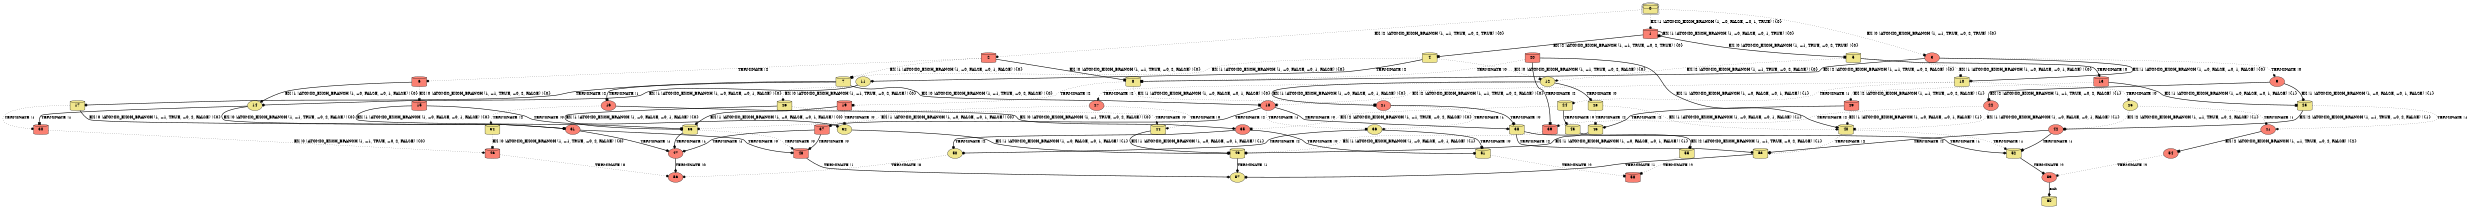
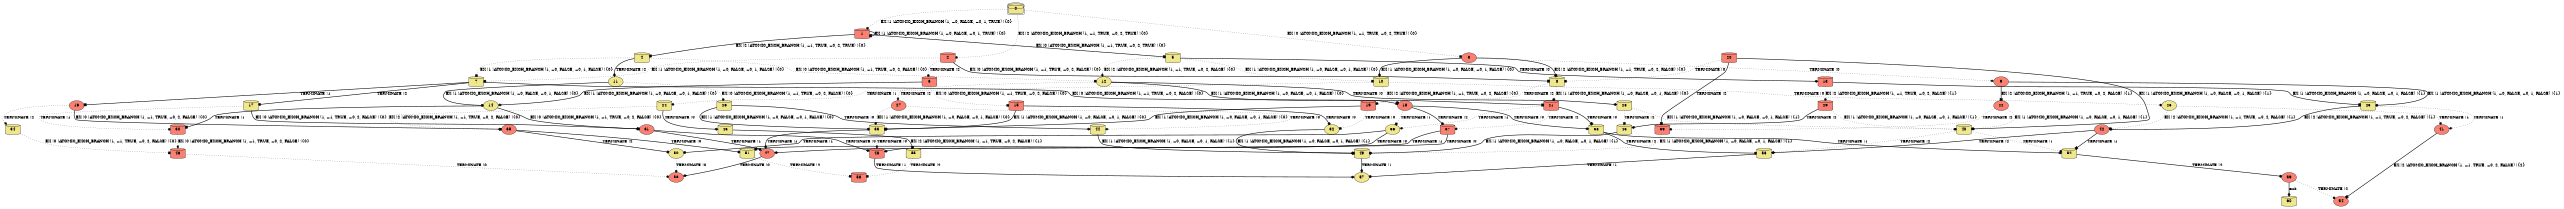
  digraph {
    node [fillcolor=khaki shape=cylinder style=filled]
    edge [arrowhead=box style=bold]
    0 [peripheries=2]
    1 [fillcolor=salmon]
    2 [fillcolor=salmon]
    3 [fillcolor=salmon shape=ellipse]
    4
    5
    6 [fillcolor=salmon]
    7
    8
    9 [fillcolor=salmon shape=ellipse]
    10
    11 [shape=ellipse]
    12 [shape=ellipse]
    13 [fillcolor=salmon]
    14 [shape=ellipse]
    15 [fillcolor=salmon]
    16 [fillcolor=salmon shape=ellipse]
    17
    18 [fillcolor=salmon shape=ellipse]
    19 [fillcolor=salmon]
-   21 [fillcolor=salmon shape=ellipse]
+   21 [fillcolor=salmon]
    22 [fillcolor=salmon shape=ellipse]
    23
    24
    25 [shape=ellipse]
    26
    27 [fillcolor=salmon shape=ellipse]
    28
    29 [fillcolor=salmon]
    30 [fillcolor=salmon]
    31 [fillcolor=salmon shape=ellipse]
    32 [shape=ellipse]
    33
    34
    35 [fillcolor=salmon shape=ellipse]
    36 [shape=ellipse]
    37 [fillcolor=salmon]
    38
    20 [fillcolor=salmon]
    39 [fillcolor=salmon]
    40
    41 [fillcolor=salmon shape=ellipse]
    42 [fillcolor=salmon shape=ellipse]
    43
    44
    45
    46 [fillcolor=salmon]
    47 [fillcolor=salmon shape=ellipse]
    48 [fillcolor=salmon]
    49
    50 [shape=ellipse]
    51
    52
    53
    54 [fillcolor=salmon shape=ellipse]
    55
    56 [fillcolor=salmon shape=ellipse]
    57 [shape=ellipse]
    58 [fillcolor=salmon]
    59 [fillcolor=salmon shape=ellipse]
    60
    0 -> 1 [arrowhead=dot label="EX !1 !ATOMIC_EXCH_BRANCH (1, +0, FALSE, +0, 1, TRUE) !{0}" style=dotted]
    0 -> 2 [arrowhead=dot label="EX !2 !ATOMIC_EXCH_BRANCH (1, +1, TRUE, +0, 2, TRUE) !{0}" style=dotted]
    0 -> 3 [label="EX !0 !ATOMIC_EXCH_BRANCH (1, +1, TRUE, +0, 2, TRUE) !{0}" style=dotted]
    1 -> 1 [label="EX !1 !ATOMIC_EXCH_BRANCH (1, +0, FALSE, +0, 1, TRUE) !{0}"]
    1 -> 4 [label="EX !2 !ATOMIC_EXCH_BRANCH (1, +1, TRUE, +0, 2, TRUE) !{0}"]
    1 -> 5 [label="EX !0 !ATOMIC_EXCH_BRANCH (1, +1, TRUE, +0, 2, TRUE) !{0}"]
    2 -> 6 [arrowhead=dot label="TERMINATE !2" style=dotted]
    2 -> 7 [label="EX !1 !ATOMIC_EXCH_BRANCH (1, +0, FALSE, +0, 1, FALSE) !{0}" style=dotted]
    2 -> 8 [label="EX !0 !ATOMIC_EXCH_BRANCH (1, +1, TRUE, +0, 2, FALSE) !{0}"]
    3 -> 8 [label="EX !2 !ATOMIC_EXCH_BRANCH (1, +1, TRUE, +0, 2, FALSE) !{0}"]
    3 -> 9 [arrowhead=diamond label="TERMINATE !0" style=dotted]
    3 -> 10 [arrowhead=diamond label="EX !1 !ATOMIC_EXCH_BRANCH (1, +0, FALSE, +0, 1, FALSE) !{0}"]
    4 -> 7 [label="EX !1 !ATOMIC_EXCH_BRANCH (1, +0, FALSE, +0, 1, FALSE) !{0}" style=dotted]
    4 -> 11 [arrowhead=diamond label="TERMINATE !2"]
    4 -> 12 [label="EX !0 !ATOMIC_EXCH_BRANCH (1, +1, TRUE, +0, 2, FALSE) !{0}" style=dotted]
    5 -> 10 [label="EX !1 !ATOMIC_EXCH_BRANCH (1, +0, FALSE, +0, 1, FALSE) !{0}" style=dotted]
    5 -> 12 [arrowhead=diamond label="EX !2 !ATOMIC_EXCH_BRANCH (1, +1, TRUE, +0, 2, FALSE) !{0}" style=dotted]
    5 -> 13 [arrowhead=diamond label="TERMINATE !0"]
    6 -> 14 [arrowhead=diamond label="EX !1 !ATOMIC_EXCH_BRANCH (1, +0, FALSE, +0, 1, FALSE) !{0}"]
    6 -> 15 [label="EX !0 !ATOMIC_EXCH_BRANCH (1, +1, TRUE, +0, 2, FALSE) !{0}" style=dotted]
    7 -> 16 [label="TERMINATE !1"]
    7 -> 17 [arrowhead=dot label="TERMINATE !2"]
    7 -> 18 [label="EX !0 !ATOMIC_EXCH_BRANCH (1, +1, TRUE, +0, 2, FALSE) !{0}"]
    8 -> 19 [label="TERMINATE !2" style=dotted]
    8 -> 21 [label="EX !1 !ATOMIC_EXCH_BRANCH (1, +0, FALSE, +0, 1, FALSE) !{0}" style=dotted]
    9 -> 22 [label="EX !2 !ATOMIC_EXCH_BRANCH (1, +1, TRUE, +0, 2, FALSE) !{1}"]
    9 -> 23 [arrowhead=dot label="EX !1 !ATOMIC_EXCH_BRANCH (1, +0, FALSE, +0, 1, FALSE) !{1}"]
    10 -> 18 [label="EX !2 !ATOMIC_EXCH_BRANCH (1, +1, TRUE, +0, 2, FALSE) !{0}" style=dotted]
    10 -> 24 [arrowhead=dot label="TERMINATE !1" style=dotted]
    10 -> 25 [arrowhead=dot label="TERMINATE !0" style=dotted]
    11 -> 14 [arrowhead=dot label="EX !1 !ATOMIC_EXCH_BRANCH (1, +0, FALSE, +0, 1, FALSE) !{0}"]
    11 -> 26 [arrowhead=dot label="EX !0 !ATOMIC_EXCH_BRANCH (1, +1, TRUE, +0, 2, FALSE) !{0}" style=dotted]
    12 -> 21 [label="EX !1 !ATOMIC_EXCH_BRANCH (1, +0, FALSE, +0, 1, FALSE) !{0}"]
    12 -> 27 [arrowhead=diamond label="TERMINATE !2" style=dotted]
    12 -> 28 [arrowhead=diamond label="TERMINATE !0"]
    13 -> 23 [label="EX !1 !ATOMIC_EXCH_BRANCH (1, +0, FALSE, +0, 1, FALSE) !{1}"]
    13 -> 29 [arrowhead=dot label="EX !2 !ATOMIC_EXCH_BRANCH (1, +1, TRUE, +0, 2, FALSE) !{1}" style=dotted]
    14 -> 30 [label="TERMINATE !1"]
    14 -> 31 [arrowhead=diamond label="EX !0 !ATOMIC_EXCH_BRANCH (1, +1, TRUE, +0, 2, FALSE) !{0}"]
    15 -> 32 [arrowhead=dot label="TERMINATE !0"]
    15 -> 33 [label="EX !1 !ATOMIC_EXCH_BRANCH (1, +0, FALSE, +0, 1, FALSE) !{0}"]
    16 -> 34 [arrowhead=diamond label="TERMINATE !2" style=dotted]
    16 -> 35 [arrowhead=diamond label="EX !0 !ATOMIC_EXCH_BRANCH (1, +1, TRUE, +0, 2, FALSE) !{0}"]
    17 -> 30 [arrowhead=dot label="TERMINATE !1" style=dotted]
    17 -> 31 [label="EX !0 !ATOMIC_EXCH_BRANCH (1, +1, TRUE, +0, 2, FALSE) !{0}"]
    18 -> 36 [label="TERMINATE !1" style=dotted]
    18 -> 37 [arrowhead=dot label="TERMINATE !2"]
    18 -> 38 [arrowhead=diamond label="TERMINATE !0"]
    19 -> 32 [label="TERMINATE !0" style=dotted]
    19 -> 33 [arrowhead=diamond label="EX !1 !ATOMIC_EXCH_BRANCH (1, +0, FALSE, +0, 1, FALSE) !{0}"]
    21 -> 36 [arrowhead=diamond label="TERMINATE !1" style=dotted]
+   21 -> 37 [arrowhead=dot label="TERMINATE !2" style=dotted]
    21 -> 38 [label="TERMINATE !0"]
    22 -> 39 [arrowhead=dot label="TERMINATE !2" style=dotted]
    22 -> 40 [label="EX !1 !ATOMIC_EXCH_BRANCH (1, +0, FALSE, +0, 1, FALSE) !{1}" style=dotted]
    23 -> 41 [arrowhead=diamond label="TERMINATE !1" style=dotted]
    23 -> 42 [arrowhead=diamond label="EX !2 !ATOMIC_EXCH_BRANCH (1, +1, TRUE, +0, 2, FALSE) !{1}"]
    24 -> 35 [label="EX !2 !ATOMIC_EXCH_BRANCH (1, +1, TRUE, +0, 2, FALSE) !{0}" style=dotted]
    24 -> 43 [arrowhead=diamond label="TERMINATE !0"]
    25 -> 41 [arrowhead=dot label="TERMINATE !1" style=dotted]
    25 -> 42 [label="EX !2 !ATOMIC_EXCH_BRANCH (1, +1, TRUE, +0, 2, FALSE) !{1}" style=dotted]
    26 -> 33 [arrowhead=dot label="EX !1 !ATOMIC_EXCH_BRANCH (1, +0, FALSE, +0, 1, FALSE) !{0}"]
-   26 -> 44 [arrowhead=diamond label="TERMINATE !0" style=dotted]
+   26 -> 44 [arrowhead=diamond label="TERMINATE !0"]
    27 -> 33 [arrowhead=dot label="EX !1 !ATOMIC_EXCH_BRANCH (1, +0, FALSE, +0, 1, FALSE) !{0}" style=dotted]
    27 -> 44 [arrowhead=diamond label="TERMINATE !0" style=dotted]
    28 -> 40 [arrowhead=diamond label="EX !1 !ATOMIC_EXCH_BRANCH (1, +0, FALSE, +0, 1, FALSE) !{1}" style=dotted]
    28 -> 45 [label="TERMINATE !2" style=dotted]
    29 -> 40 [arrowhead=dot label="EX !1 !ATOMIC_EXCH_BRANCH (1, +0, FALSE, +0, 1, FALSE) !{1}" style=dotted]
    29 -> 45 [arrowhead=diamond label="TERMINATE !2"]
    30 -> 46 [arrowhead=diamond label="EX !0 !ATOMIC_EXCH_BRANCH (1, +1, TRUE, +0, 2, FALSE) !{0}" style=dotted]
    31 -> 47 [arrowhead=diamond label="TERMINATE !1"]
    31 -> 48 [arrowhead=diamond label="TERMINATE !0"]
    32 -> 49 [arrowhead=diamond label="EX !1 !ATOMIC_EXCH_BRANCH (1, +0, FALSE, +0, 1, FALSE) !{1}"]
    33 -> 47 [arrowhead=diamond label="TERMINATE !1"]
    33 -> 48 [arrowhead=diamond label="TERMINATE !0" style=dotted]
    34 -> 46 [label="EX !0 !ATOMIC_EXCH_BRANCH (1, +1, TRUE, +0, 2, FALSE) !{0}" style=dotted]
    35 -> 50 [arrowhead=dot label="TERMINATE !2"]
    35 -> 51 [arrowhead=dot label="TERMINATE !0"]
-   36 -> 50 [arrowhead=dot label="TERMINATE !2"]
+   36 -> 50 [arrowhead=dot label="TERMINATE !1"]
    36 -> 51 [label="TERMINATE !0"]
    37 -> 47 [arrowhead=diamond label="TERMINATE !1"]
    37 -> 48 [arrowhead=diamond label="TERMINATE !0"]
    38 -> 52 [arrowhead=diamond label="TERMINATE !1"]
    38 -> 53 [arrowhead=dot label="TERMINATE !2"]
    20 -> 8 [label="TERMINATE !0" style=dotted]
    20 -> 39 [label="TERMINATE !2"]
    20 -> 40 [arrowhead=diamond label="EX !1 !ATOMIC_EXCH_BRANCH (1, +0, FALSE, +0, 1, FALSE) !{1}"]
    39 -> 49 [arrowhead=dot label="EX !1 !ATOMIC_EXCH_BRANCH (1, +0, FALSE, +0, 1, FALSE) !{1}" style=dotted]
    40 -> 52 [arrowhead=dot label="TERMINATE !1" style=dotted]
    40 -> 53 [arrowhead=diamond label="TERMINATE !2" style=dotted]
    41 -> 54 [label="EX !2 !ATOMIC_EXCH_BRANCH (1, +1, TRUE, +0, 2, FALSE) !{2}"]
    42 -> 52 [label="TERMINATE !1"]
    42 -> 53 [arrowhead=diamond label="TERMINATE !2"]
    43 -> 55 [label="EX !2 !ATOMIC_EXCH_BRANCH (1, +1, TRUE, +0, 2, FALSE) !{1}"]
    44 -> 49 [label="EX !1 !ATOMIC_EXCH_BRANCH (1, +0, FALSE, +0, 1, FALSE) !{1}"]
    45 -> 49 [arrowhead=dot label="EX !1 !ATOMIC_EXCH_BRANCH (1, +0, FALSE, +0, 1, FALSE) !{1}"]
    46 -> 56 [arrowhead=dot label="TERMINATE !0" style=dotted]
    47 -> 56 [arrowhead=diamond label="TERMINATE !0"]
    48 -> 57 [arrowhead=diamond label="TERMINATE !1"]
    49 -> 57 [arrowhead=diamond label="TERMINATE !1"]
    50 -> 56 [arrowhead=dot label="TERMINATE !0" style=dotted]
    51 -> 58 [label="TERMINATE !2" style=dotted]
    52 -> 59 [arrowhead=dot label="TERMINATE !2"]
    53 -> 57 [arrowhead=dot label="TERMINATE !1"]
-   54 -> 59 [arrowhead=dot label="TERMINATE !2" style=dotted]
+   59 -> 54 [arrowhead=dot label="TERMINATE !2" style=dotted]
    55 -> 58 [label="TERMINATE !2" style=dotted]
    59 -> 60 [arrowhead=diamond label=exit]
  }
